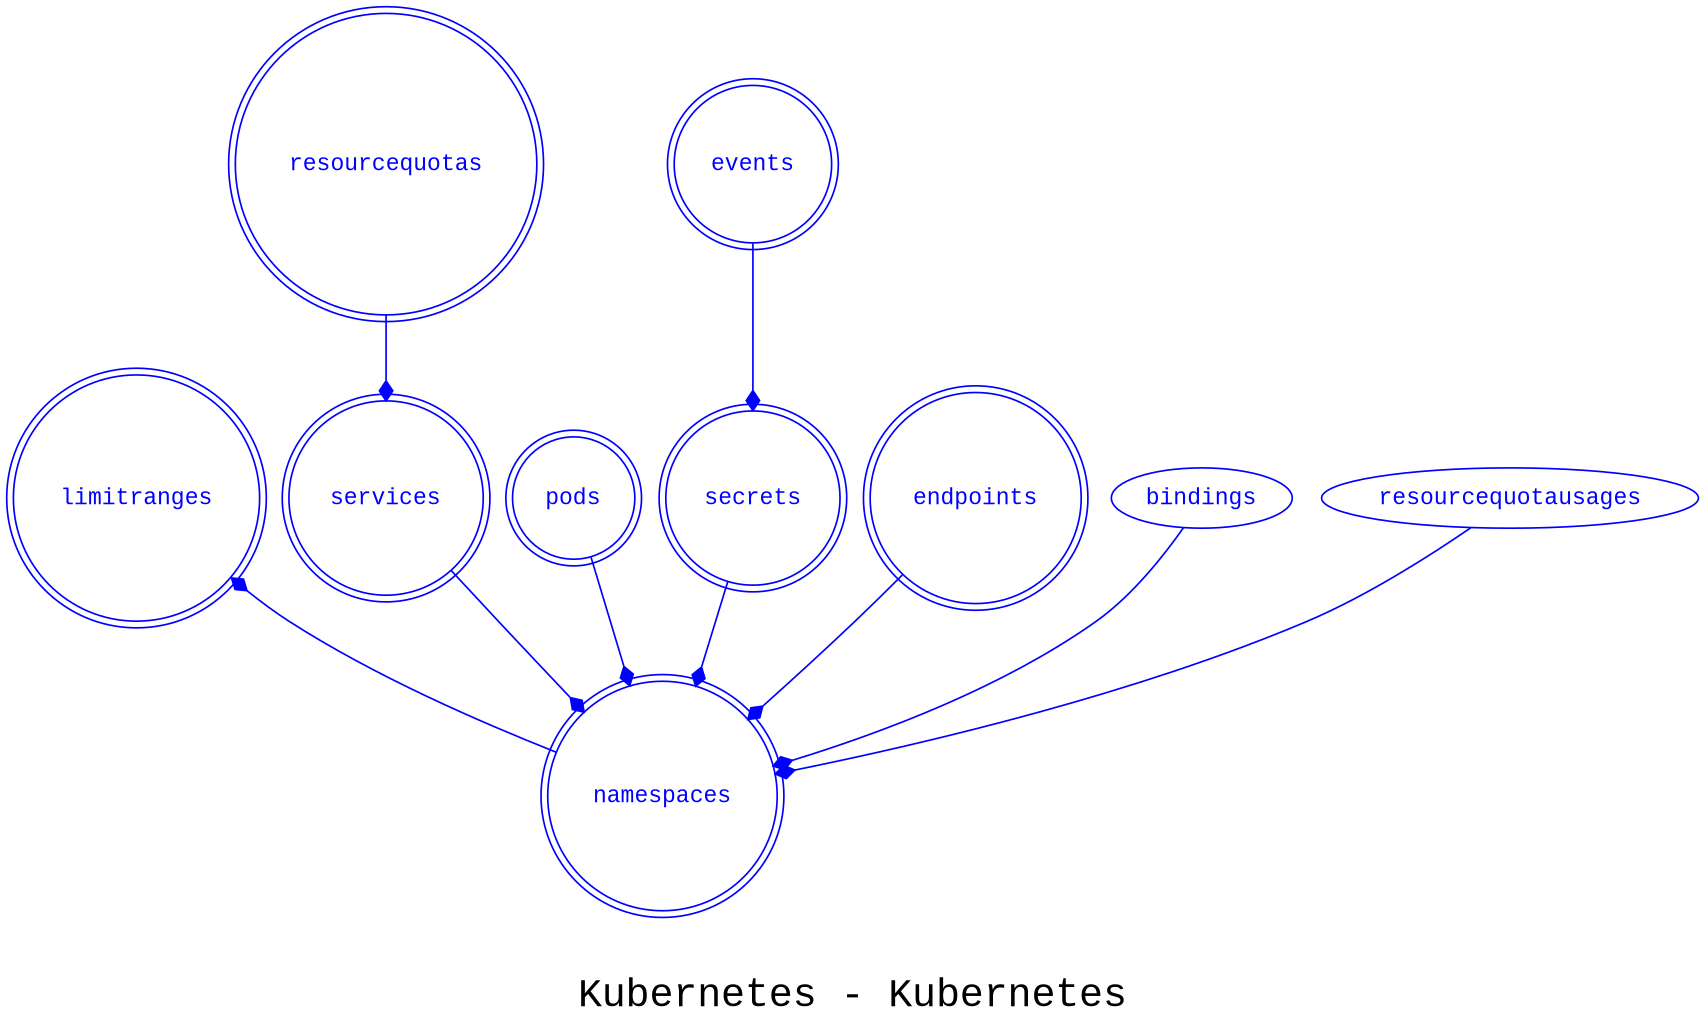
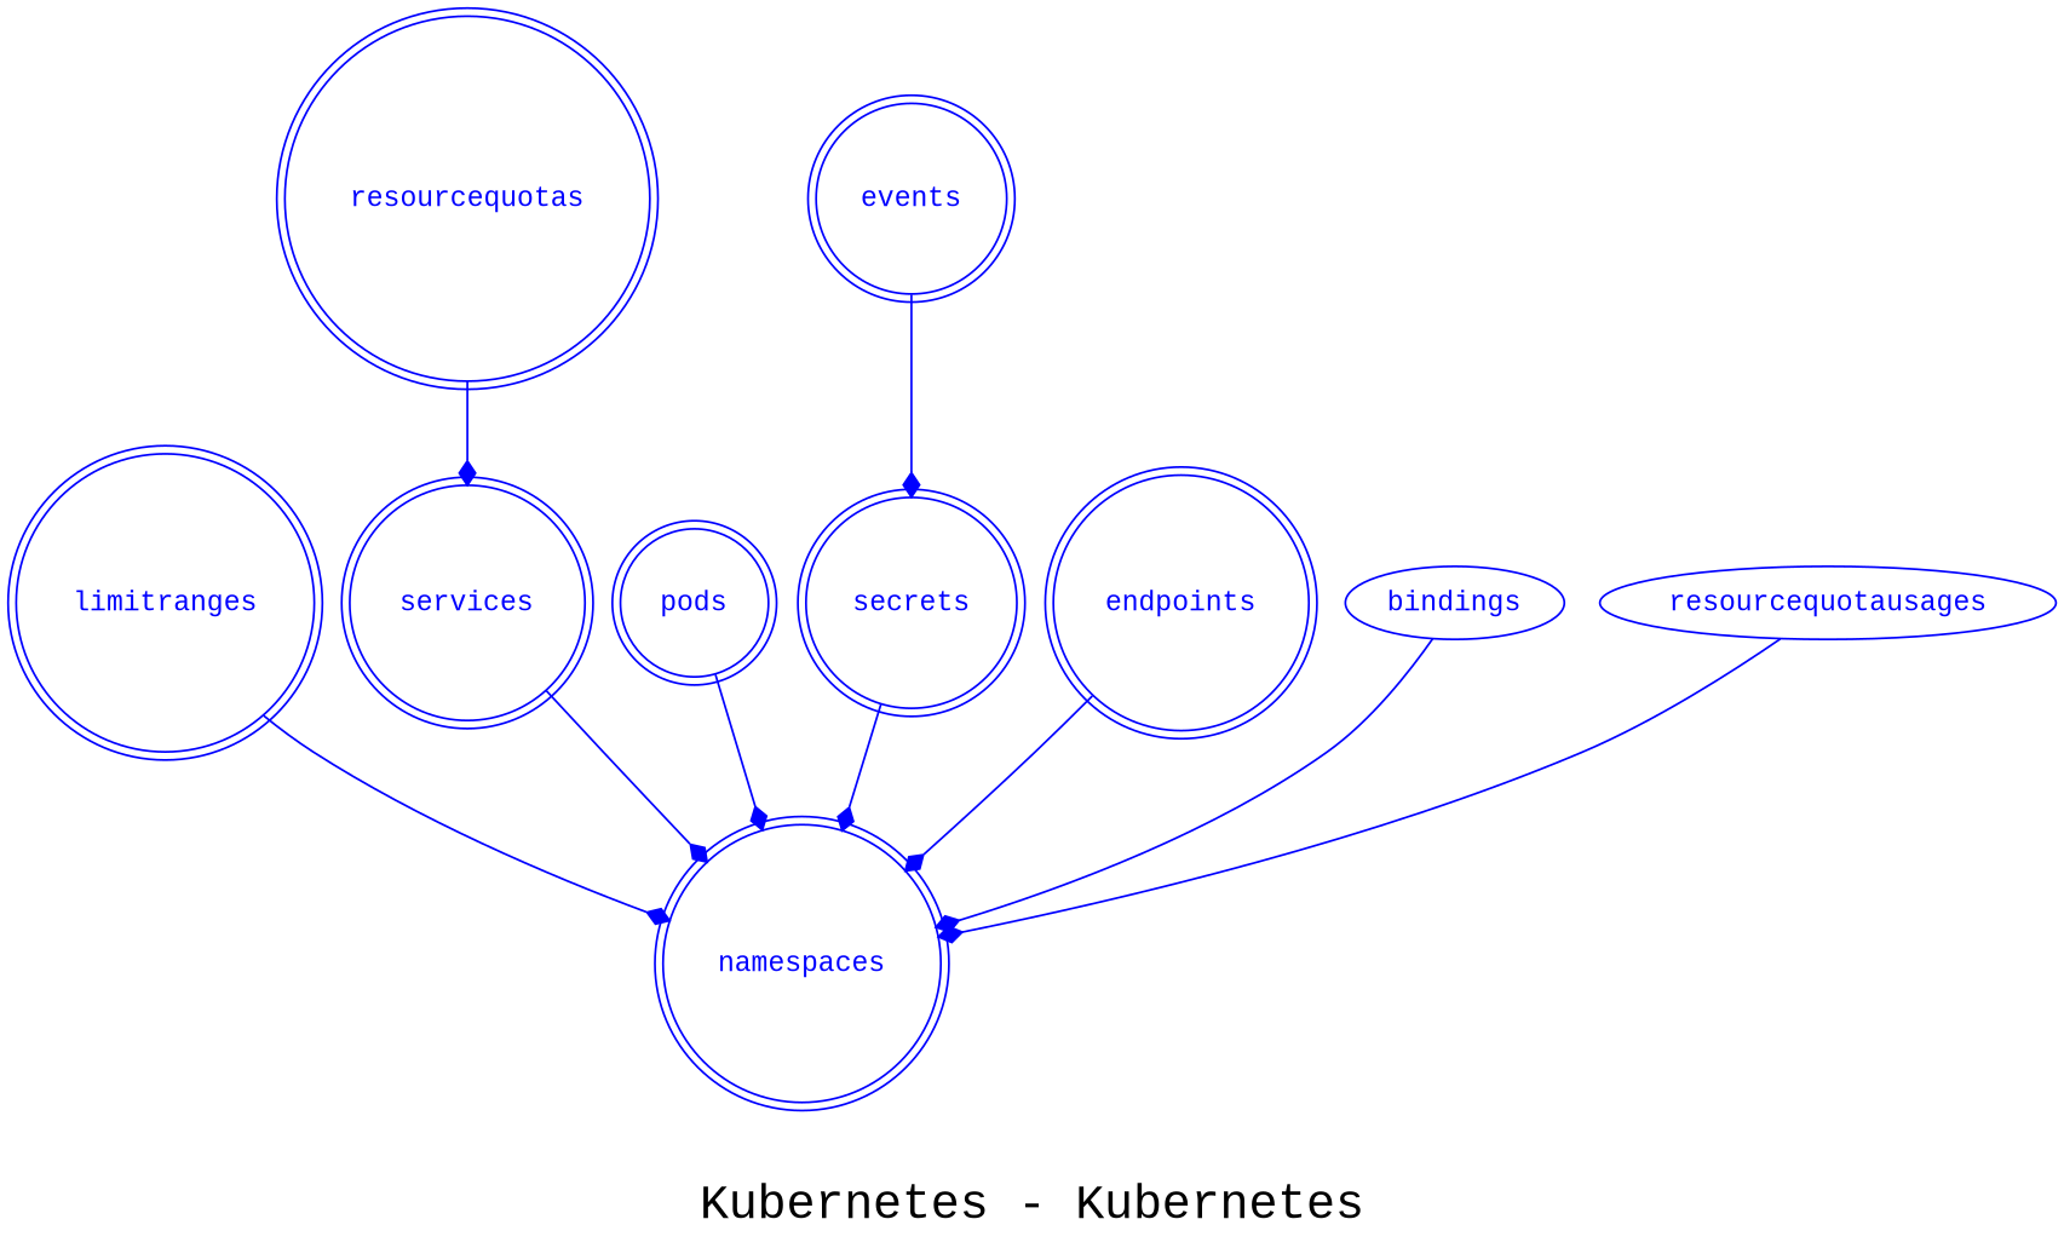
  digraph {
    fontname="Liberation Mono"
    fontsize=24
    label="Kubernetes - Kubernetes"
    splines=true
    node [color=blue fontcolor=blue fontname="Liberation Mono" shape=doublecircle]
    edge [arrowhead=diamond arrowtail=none color=blue fontcolor=blue fontname="Liberation Mono"]
    limitranges
    namespaces
    resourcequotas
    services
    pods
    events
    secrets
    endpoints
    bindings [shape=ellipse]
    resourcequotausages [shape=ellipse]
-   namespaces -> limitranges
+   limitranges -> namespaces
    resourcequotas -> services
    services -> namespaces
    pods -> namespaces
    events -> secrets
    secrets -> namespaces
    endpoints -> namespaces
    bindings -> namespaces
    resourcequotausages -> namespaces
  }
